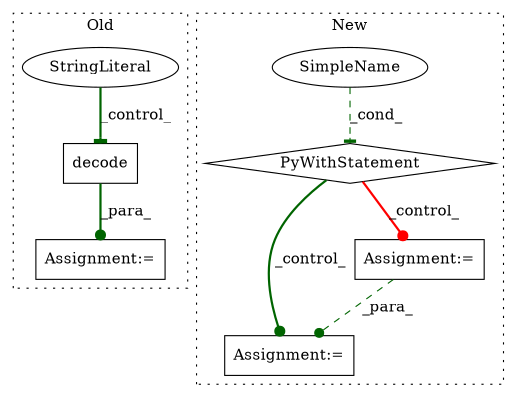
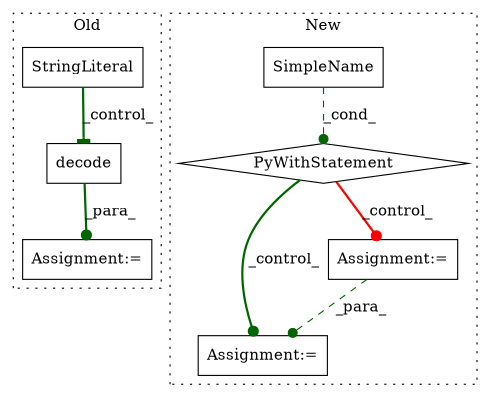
  digraph {
    node [a=7 l=1 shape=box]
    edge [arrowhead=dot color=darkgreen style=bold]
    n1 [a=32 l="7,1" label=decode s="8183,8197"]
-   n2 [a=45 l=7 label=StringLiteral s=8190 shape=ellipse]
+   n2 [a=45 l=7 label=StringLiteral s=8190]
    n3 [label="Assignment:=" s=8217]
    n4 [a=104 l="10,2" label=PyWithStatement s="7885,7909" shape=diamond]
    n5 [label="Assignment:=" s=8087]
-   n6 [a=42 label=SimpleName shape=ellipse l=""]
+   n6 [a=42 label=SimpleName l=""]
    n7 [l=6 label="Assignment:=" s=7923]
    subgraph cluster_1 {
      label=Old
      style=dotted
      n1
      n2
      n3
    }
    subgraph cluster_2 {
      label=New
      style=dotted
      n4
      n5
      n6
      n7
    }
    n1 -> n3 [label=_para_]
    n2 -> n1 [arrowhead=tee label=_control_]
    n4 -> n5 [label=_control_]
    n4 -> n7 [color=red label=_control_]
-   n6 -> n4 [arrowhead=tee label=_cond_ style=dashed]
+   n6 -> n4 [label=_cond_ style=dashed]
    n7 -> n5 [label=_para_ style=dashed]
  }
